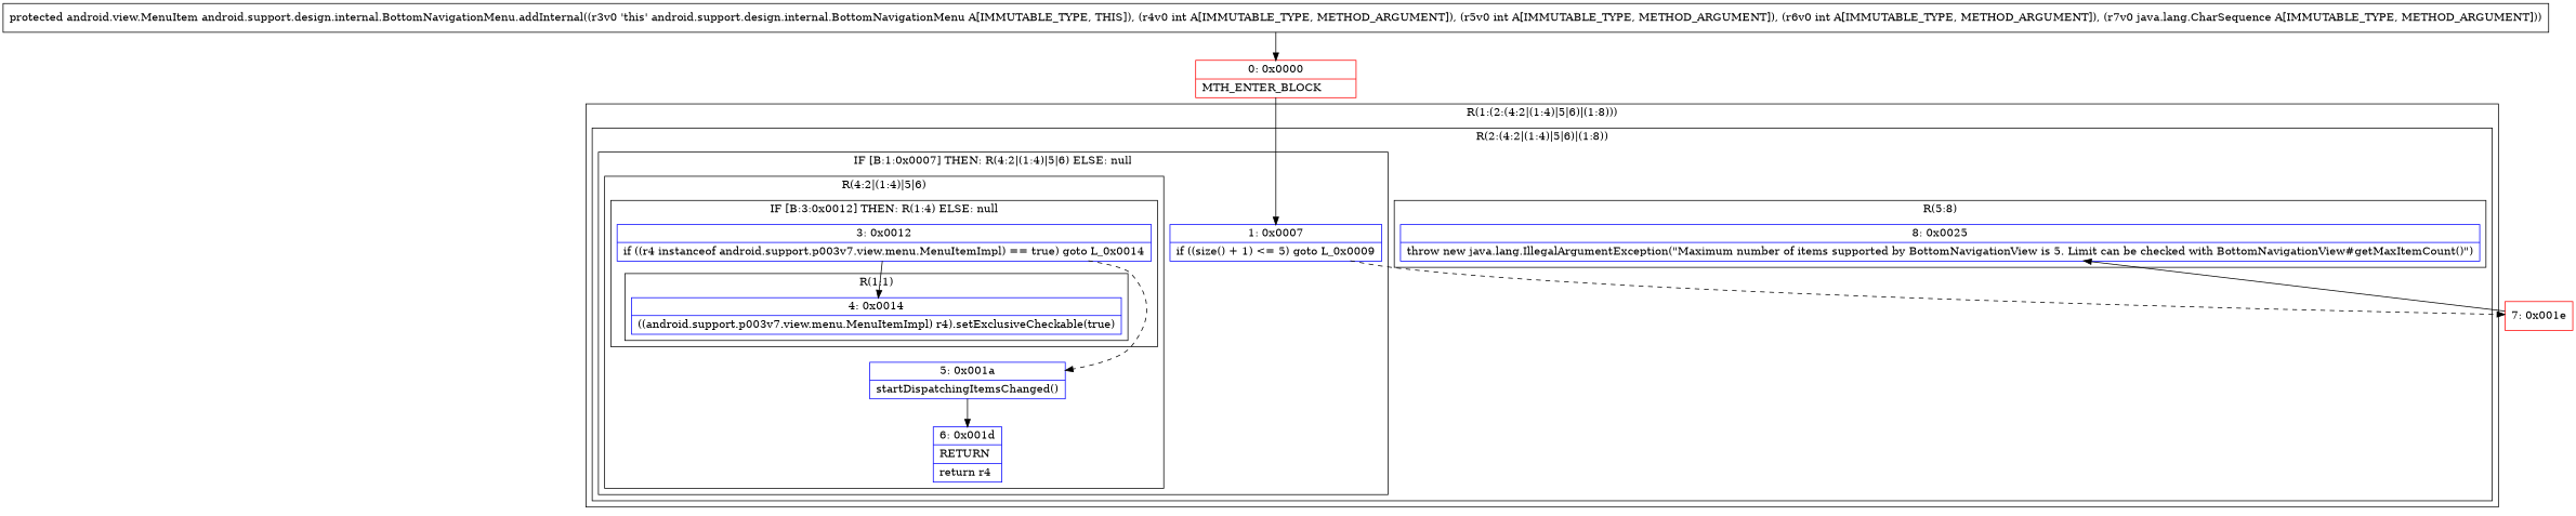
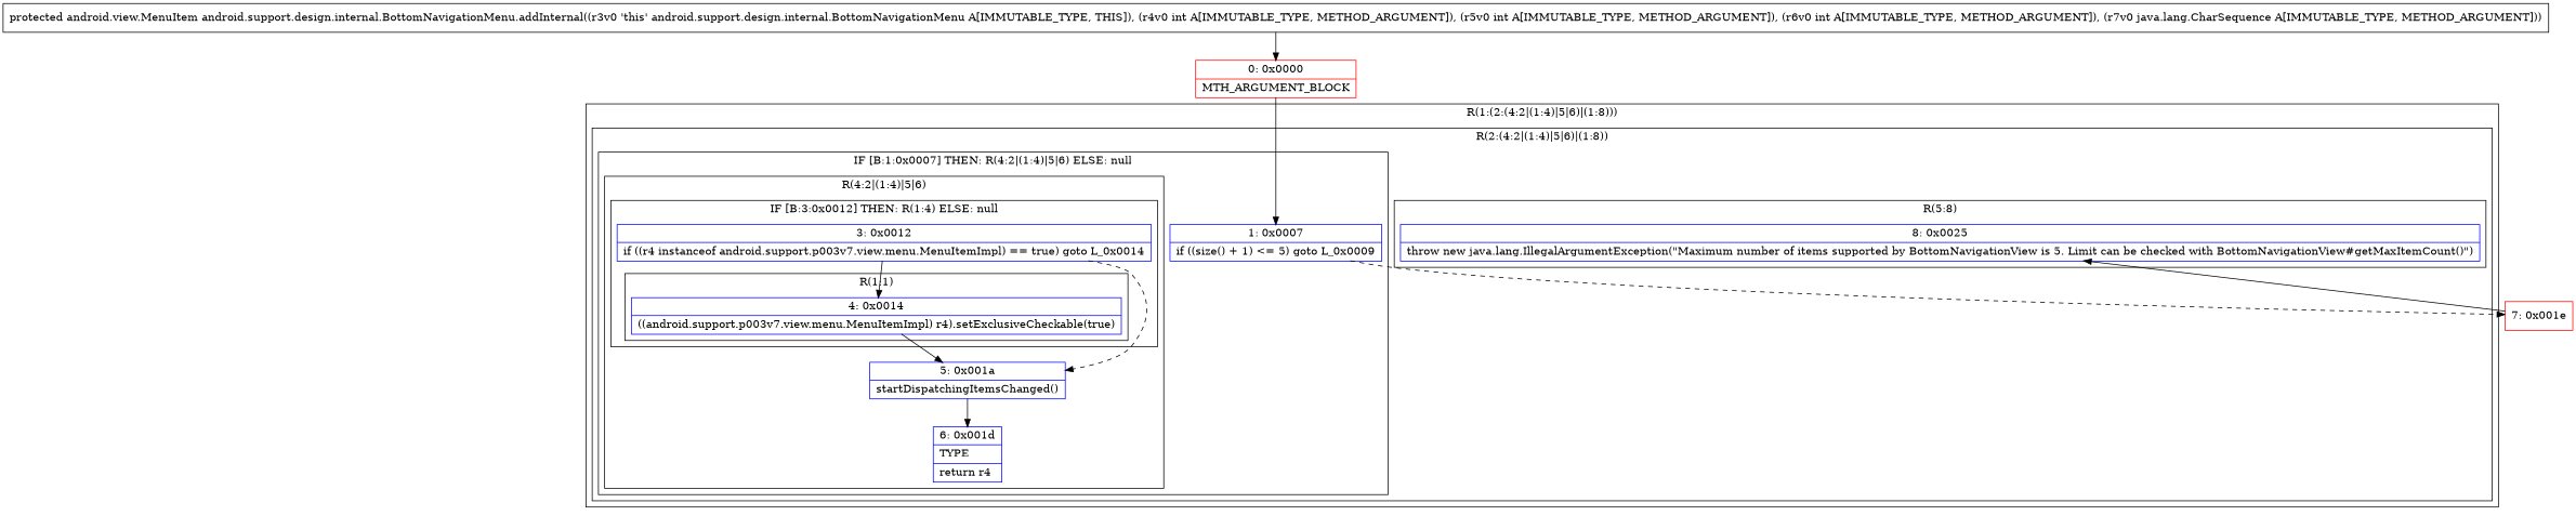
  digraph {
    node [color=blue shape=record]
    n1 [label="{4\:\ 0x0014|((android.support.p003v7.view.menu.MenuItemImpl) r4).setExclusiveCheckable(true)\l}"]
    n2 [label="{3\:\ 0x0012|if ((r4 instanceof android.support.p003v7.view.menu.MenuItemImpl) == true) goto L_0x0014\l}"]
    n3 [label="{5\:\ 0x001a|startDispatchingItemsChanged()\l}"]
-   n4 [label="{6\:\ 0x001d|RETURN\l|return r4\l}"]
+   n4 [label="{6\:\ 0x001d|TYPE\l|return r4\l}"]
    n5 [label="{1\:\ 0x0007|if ((size() + 1) \<= 5) goto L_0x0009\l}"]
    n6 [label="{8\:\ 0x0025|throw new java.lang.IllegalArgumentException(\"Maximum number of items supported by BottomNavigationView is 5. Limit can be checked with BottomNavigationView#getMaxItemCount()\")\l}"]
    n7 [color=red label="{7\:\ 0x001e}"]
-   n8 [color=red label="{0\:\ 0x0000|MTH_ENTER_BLOCK\l}"]
+   n8 [color=red label="{0\:\ 0x0000|MTH_ARGUMENT_BLOCK\l}"]
    n9 [label="{protected android.view.MenuItem android.support.design.internal.BottomNavigationMenu.addInternal((r3v0 'this' android.support.design.internal.BottomNavigationMenu A[IMMUTABLE_TYPE, THIS]), (r4v0 int A[IMMUTABLE_TYPE, METHOD_ARGUMENT]), (r5v0 int A[IMMUTABLE_TYPE, METHOD_ARGUMENT]), (r6v0 int A[IMMUTABLE_TYPE, METHOD_ARGUMENT]), (r7v0 java.lang.CharSequence A[IMMUTABLE_TYPE, METHOD_ARGUMENT])) }" color=""]
    subgraph cluster_1 {
      label="R(1:(2:(4:2|(1:4)|5|6)|(1:8)))"
      subgraph cluster_2 {
        label="R(2:(4:2|(1:4)|5|6)|(1:8))"
        subgraph cluster_3 {
          label="IF [B:1:0x0007] THEN: R(4:2|(1:4)|5|6) ELSE: null"
          n5
          subgraph cluster_4 {
            label="R(4:2|(1:4)|5|6)"
            n3
            n4
            subgraph cluster_5 {
              label="IF [B:3:0x0012] THEN: R(1:4) ELSE: null"
              n2
              subgraph cluster_6 {
                label="R(1:1)"
                n1
              }
            }
          }
        }
        subgraph cluster_7 {
          label="R(5:8)"
          n6
        }
      }
    }
+   n1 -> n3
    n2 -> n1
    n2 -> n3 [style=dashed]
    n3 -> n4
    n5 -> n7 [style=dashed]
    n7 -> n6
    n8 -> n5
    n9 -> n8
  }
